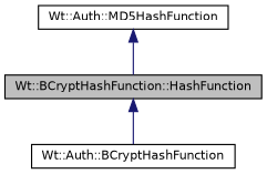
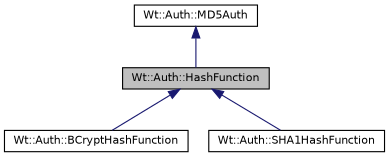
  digraph {
    node [color=black fillcolor=white fontname=Helvetica fontsize=10 shape=record style=filled]
    edge [color=midnightblue dir=back fontname=Helvetica fontsize=10 labelfontname=Helvetica labelfontsize=10 style=solid]
-   n1 [fillcolor=grey75 fontcolor=black height=0.2 label="Wt::BCryptHashFunction::HashFunction" width=0.4]
+   n1 [fillcolor=grey75 fontcolor=black height=0.2 label="Wt::Auth::HashFunction" width=0.4]
    n2 [height=0.2 label="Wt::Auth::BCryptHashFunction" width=0.4]
-   n4 [height=0.2 label="Wt::Auth::MD5HashFunction" width=0.4]
+   n3 [height=0.2 label="Wt::Auth::SHA1HashFunction" width=0.4]
+   n4 [height=0.2 label="Wt::Auth::MD5Auth" width=0.4]
    n1 -> n2
+   n1 -> n3
    n4 -> n1
  }
